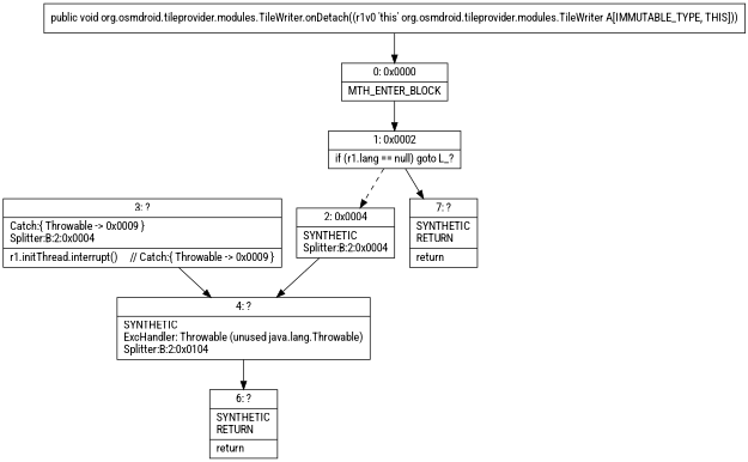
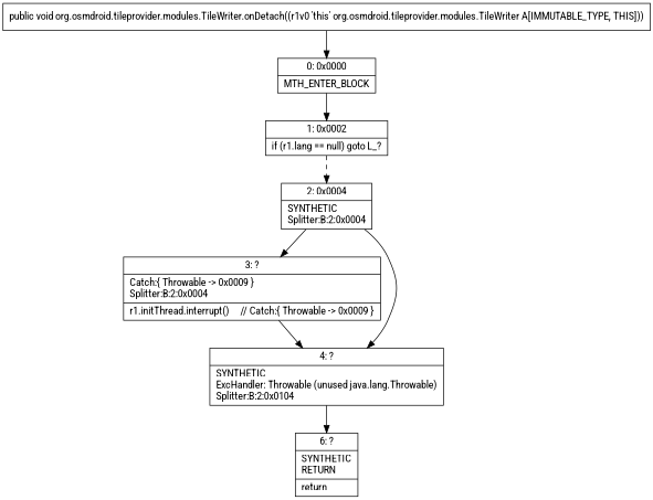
  digraph {
    fontname="Roboto Condensed"
    node [fontname="Roboto Condensed" shape=record]
    edge [fontname="Roboto Condensed"]
    n1 [label="{0\:\ 0x0000|MTH_ENTER_BLOCK\l}"]
    n2 [label="{1\:\ 0x0002|if (r1.lang == null) goto L_?\l}"]
    n3 [label="{2\:\ 0x0004|SYNTHETIC\lSplitter:B:2:0x0004\l}"]
-   n4 [label="{7\:\ ?|SYNTHETIC\lRETURN\l|return\l}"]
    n5 [label="{3\:\ ?|Catch:\{ Throwable \-\> 0x0009 \}\lSplitter:B:2:0x0004\l|r1.initThread.interrupt()     \/\/ Catch:\{ Throwable \-\> 0x0009 \}\l}"]
    n6 [label="{4\:\ ?|SYNTHETIC\lExcHandler: Throwable (unused java.lang.Throwable)\lSplitter:B:2:0x0104\l}"]
    n7 [label="{6\:\ ?|SYNTHETIC\lRETURN\l|return\l}"]
    n8 [label="{public void org.osmdroid.tileprovider.modules.TileWriter.onDetach((r1v0 'this' org.osmdroid.tileprovider.modules.TileWriter A[IMMUTABLE_TYPE, THIS])) }"]
    n1 -> n2
    n2 -> n3 [style=dashed]
-   n2 -> n4
+   n3 -> n5
    n3 -> n6
    n5 -> n6
    n6 -> n7
    n8 -> n1
  }
